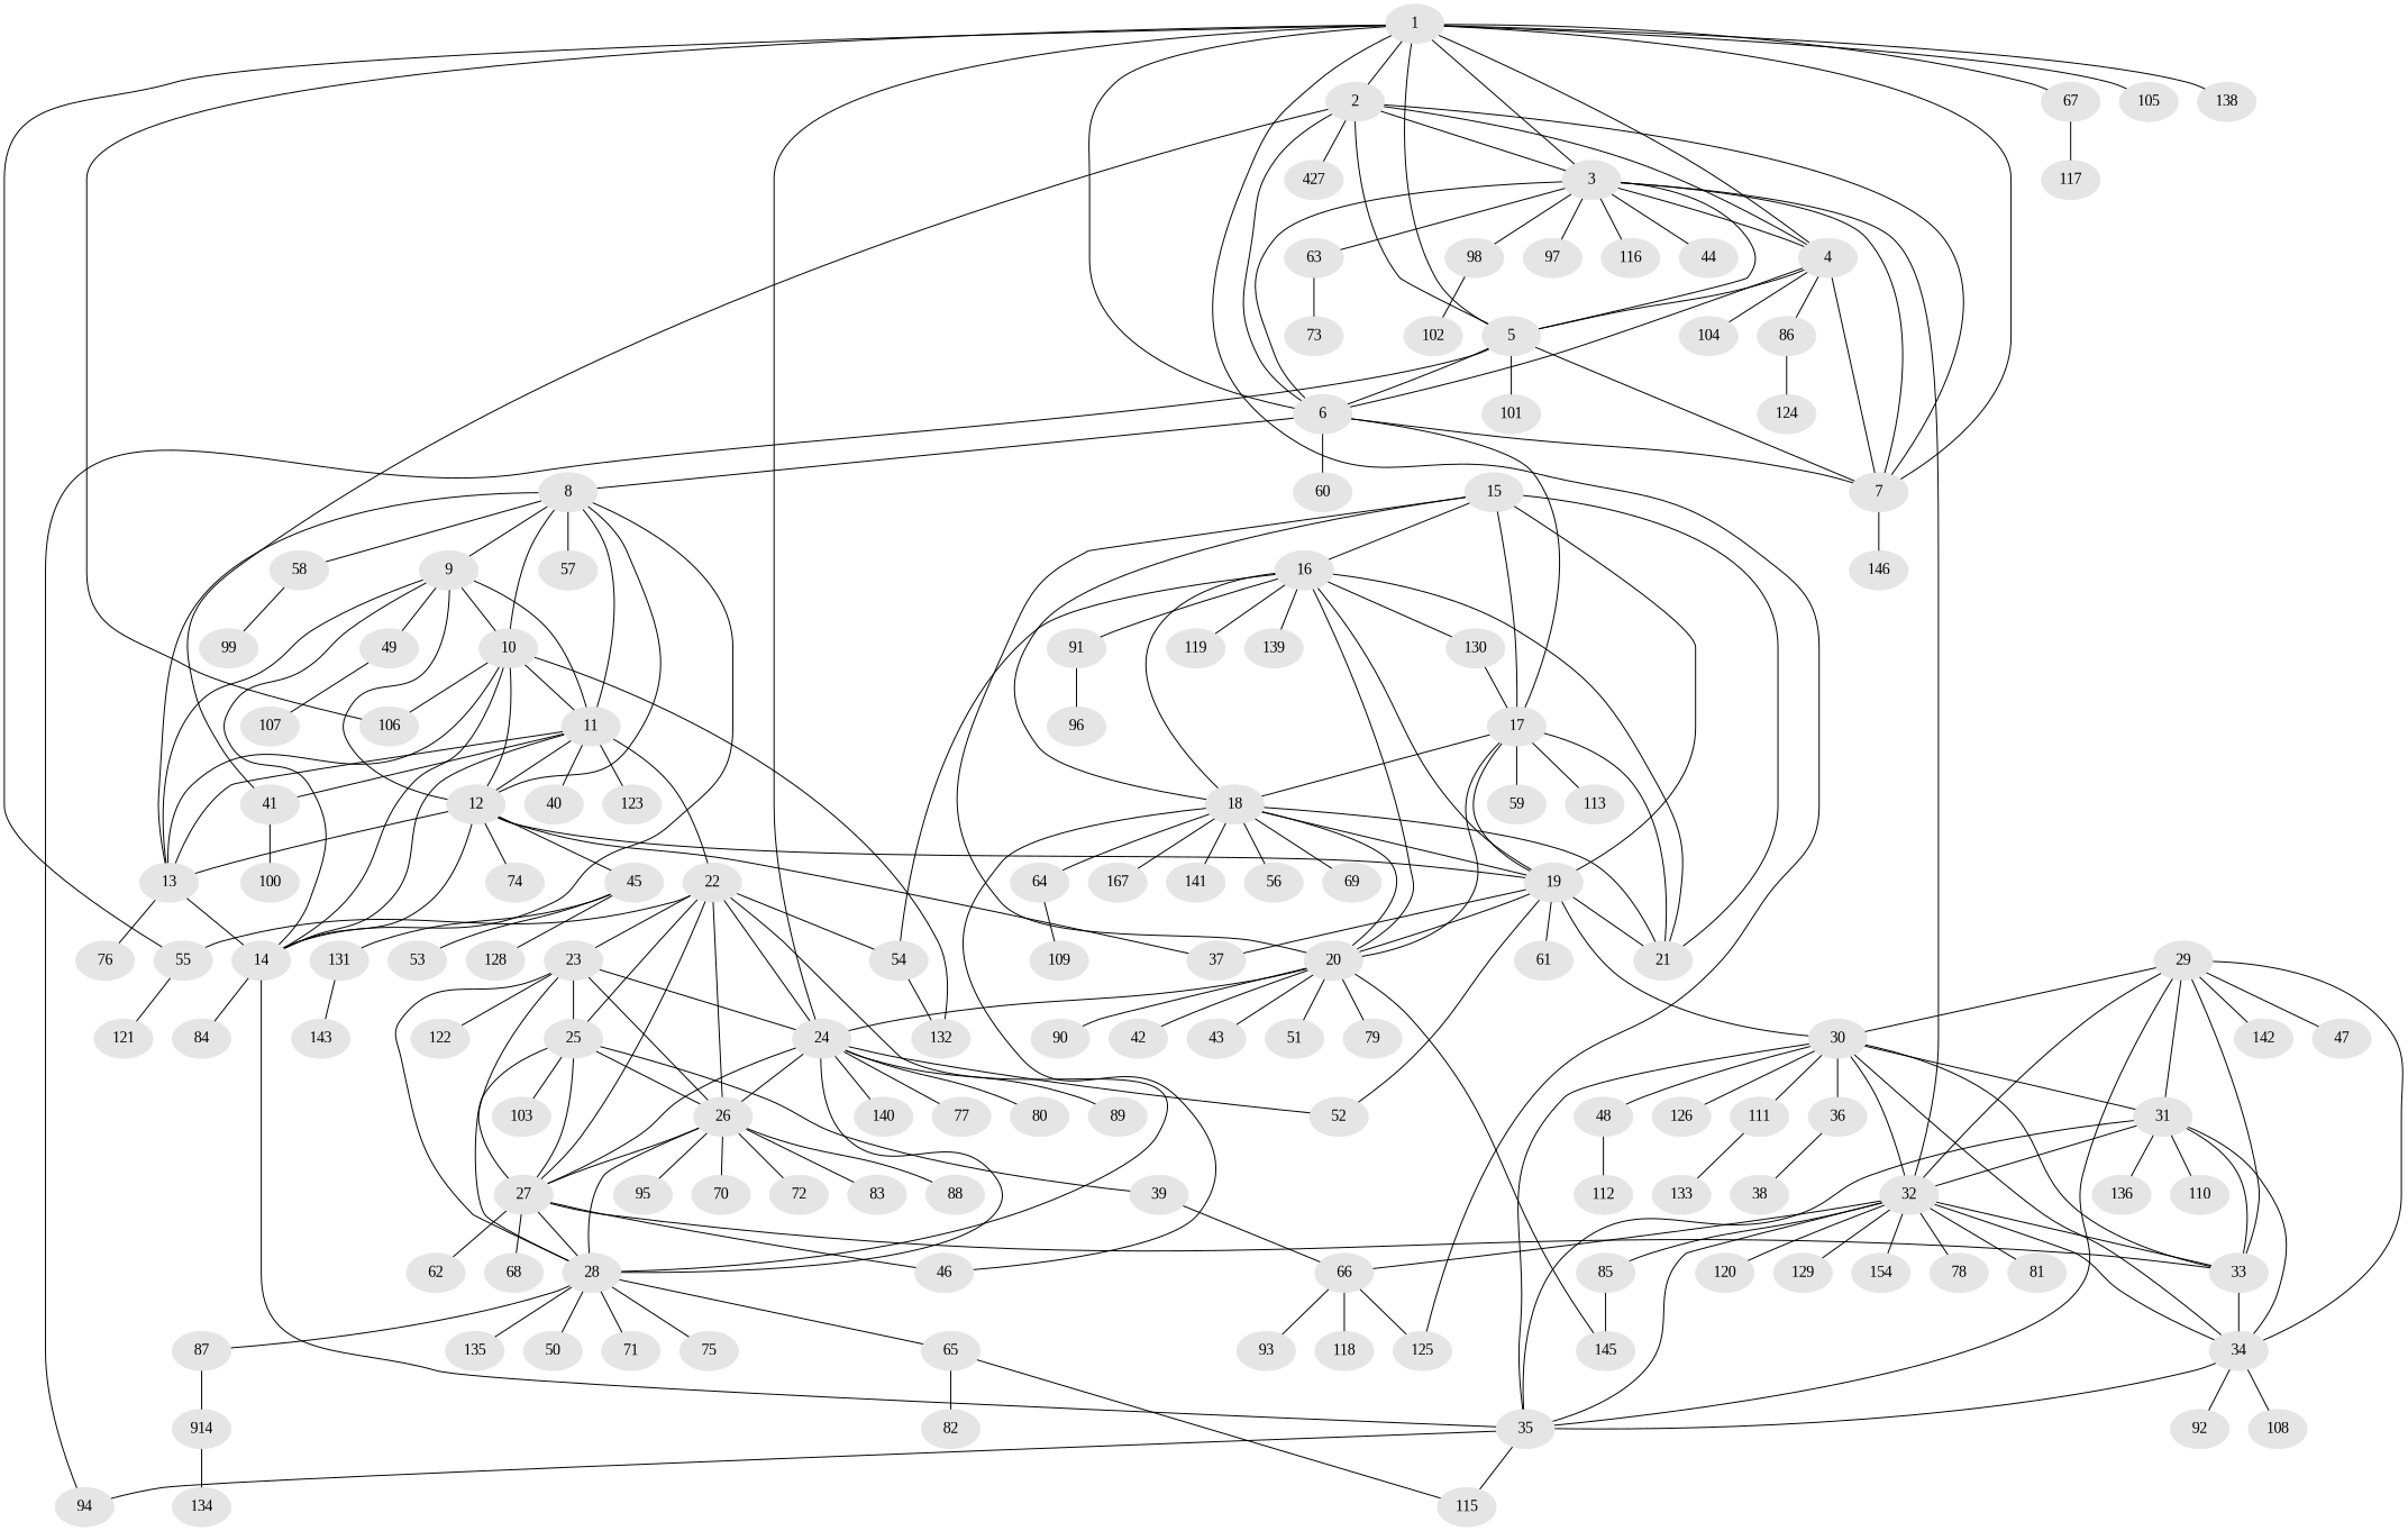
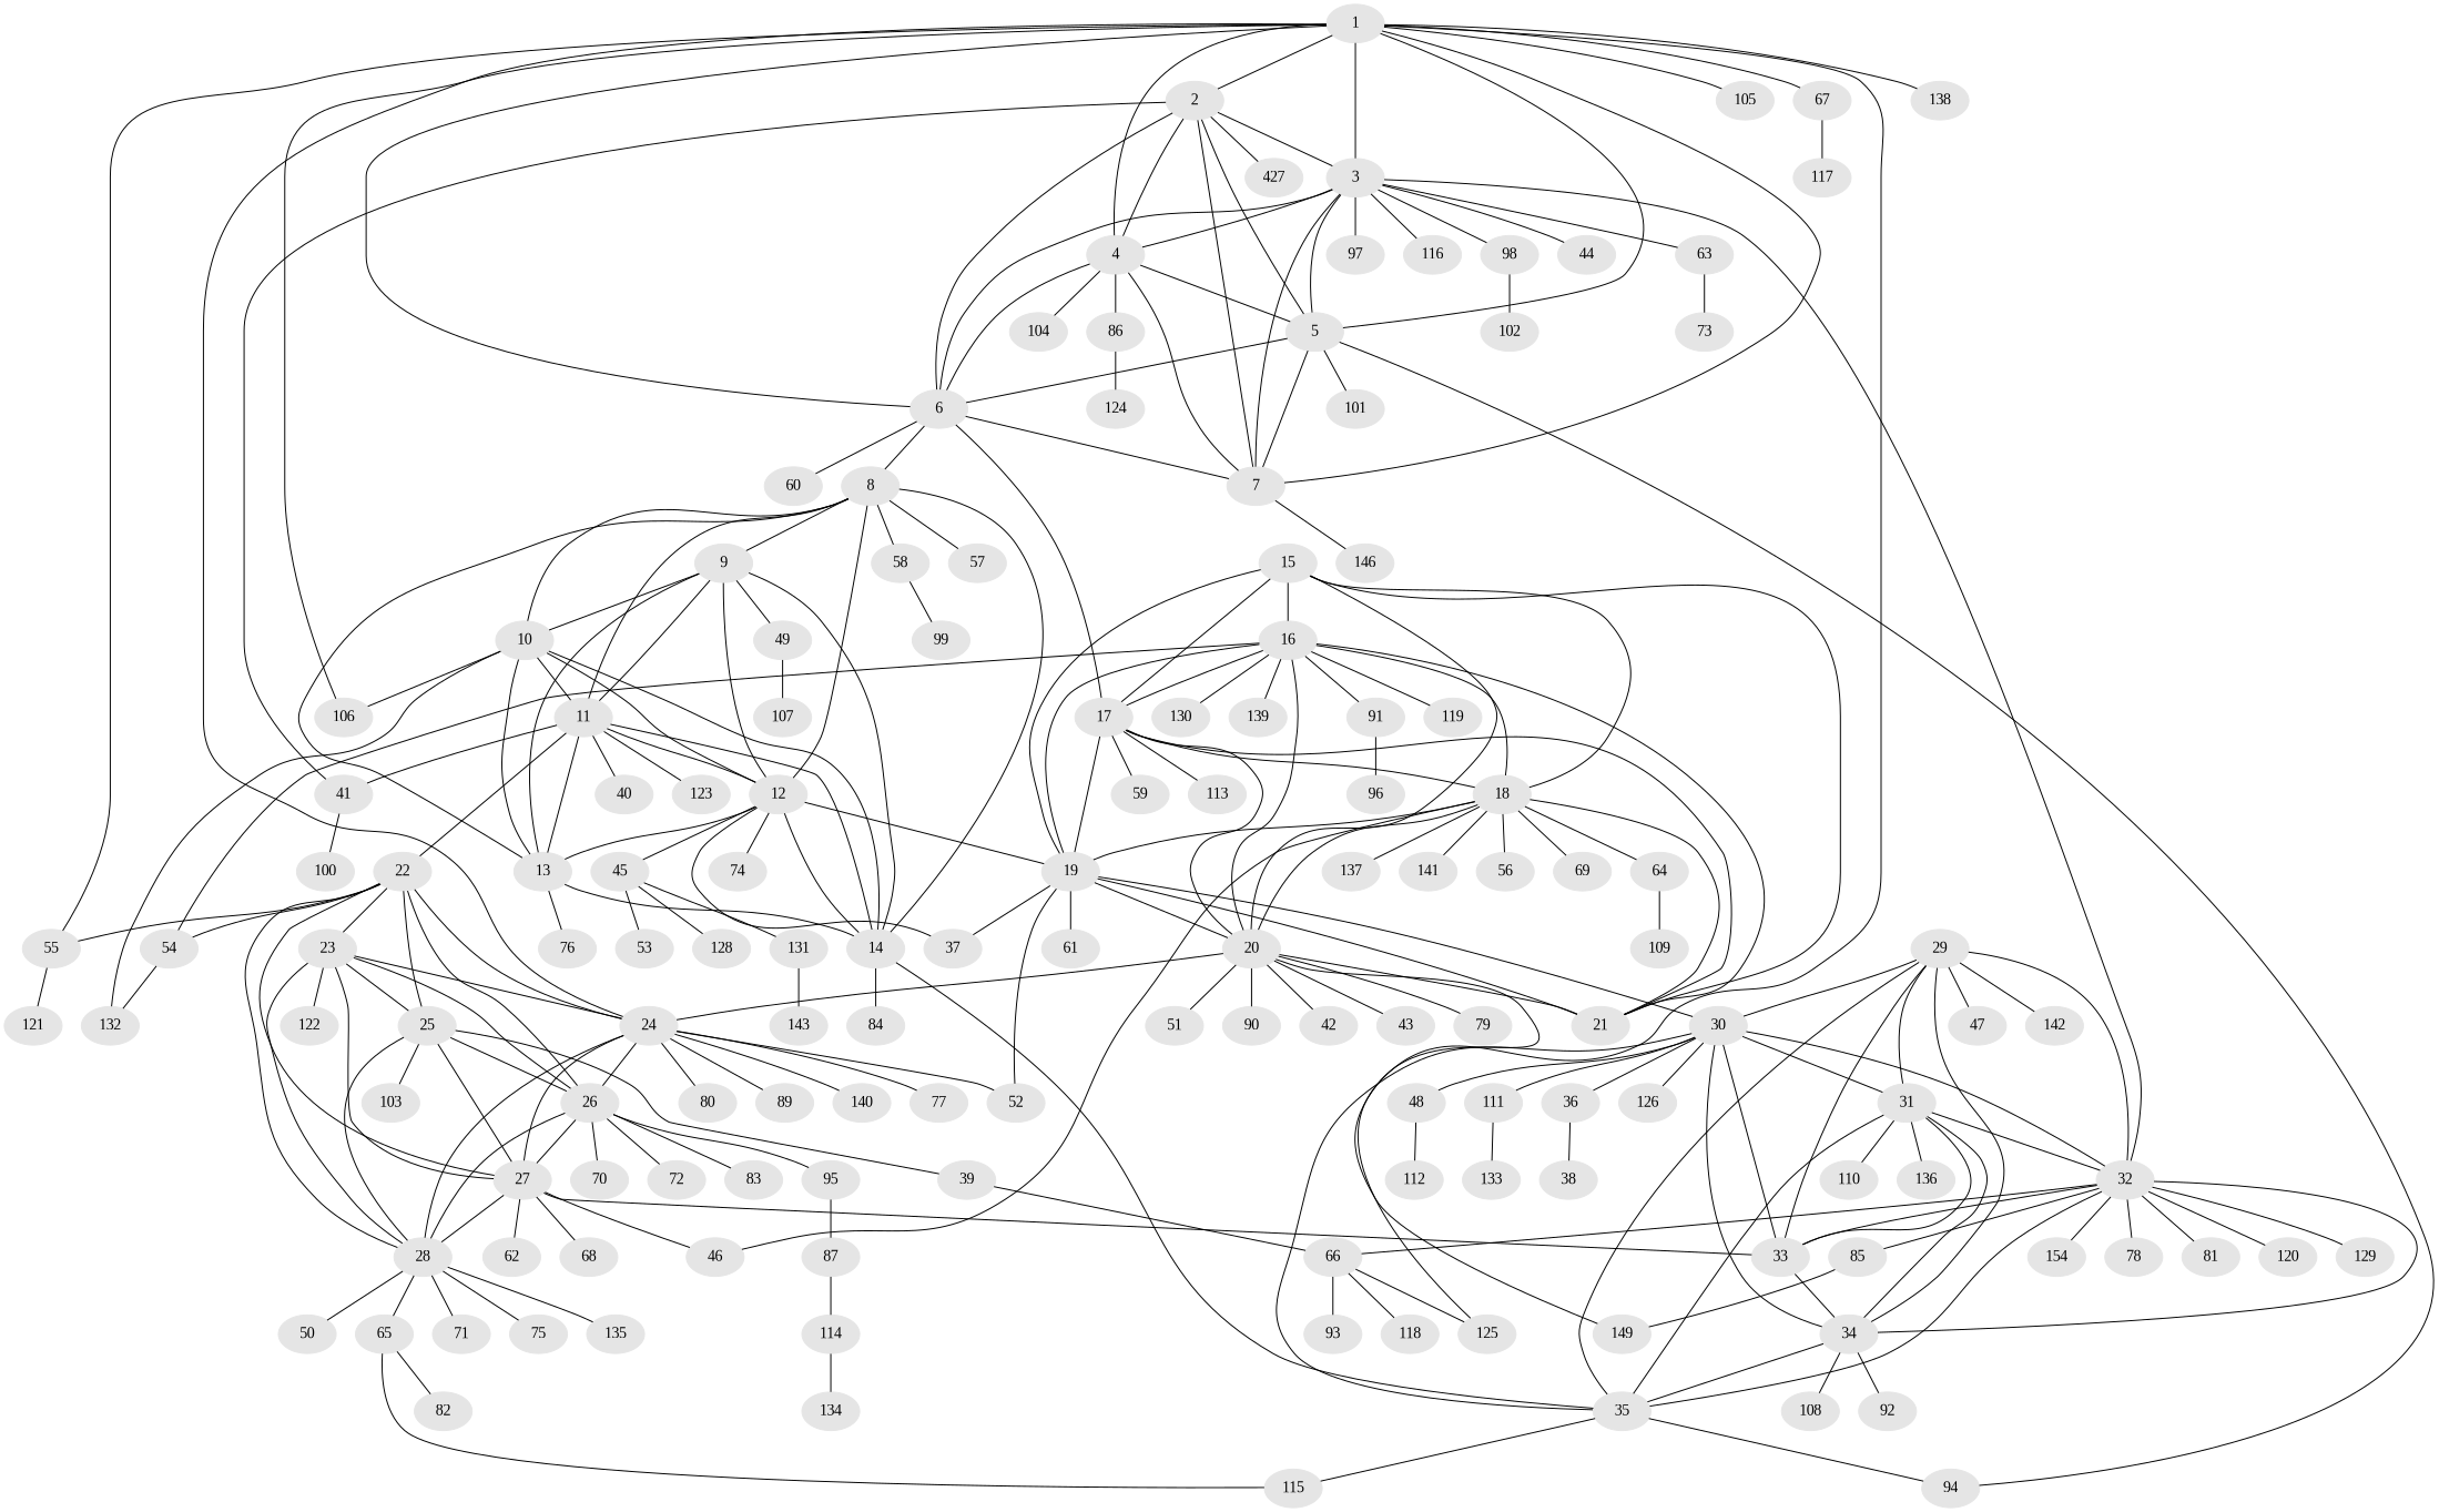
  graph {
    fontname="Liberation Serif"
    node [color=gray90 fontname="Liberation Serif" style=filled]
    edge [fontname="Liberation Serif"]
    1
    2
    3
    4
    5
    6
    7
    24
    55
    67
    105
    106
    125
    138
    41
    n16 [label=427]
    32
    44
    63
    97
    98
    116
    86
    104
    94
    101
    8
    17
    60
    146
    52
    26
    27
    28
    77
    80
    89
    140
    121
    117
    100
    35
    33
    34
    66
    78
    81
    85
    120
    129
    n51 [label=154]
    73
    102
    124
    9
    10
    11
    12
    13
    14
    57
    58
    19
    18
    20
    21
    59
    113
    49
    132
    22
    40
    123
    37
    45
    74
    76
    84
    99
    107
    54
    23
    25
    30
    61
    53
    128
    131
    115
    15
    16
    91
    119
    130
    139
    46
    56
    64
    69
-   137 [label=167]
+   137
    141
    42
    43
    51
    79
    90
-   145
+   145 [label=149]
    96
    109
    31
    36
    48
    111
    126
    122
    39
    103
    70
    72
    83
-   88
    95
    62
    68
    50
    65
    71
    75
    87
    135
    82
-   114 [label=914]
+   114
    29
    47
    142
    110
    136
    92
    108
    38
    112
    133
    93
    118
    143
    134
    1 -- 2
    1 -- 3
    1 -- 4
    1 -- 5
    1 -- 6
    1 -- 7
    1 -- 24
    1 -- 55
    1 -- 67
    1 -- 105
    1 -- 106
    1 -- 125
    1 -- 138
    2 -- 3
    2 -- 4
    2 -- 5
    2 -- 6
    2 -- 7
    2 -- 41
    2 -- n16
    3 -- 4
    3 -- 5
    3 -- 6
    3 -- 7
    3 -- 32
    3 -- 44
    3 -- 63
    3 -- 97
    3 -- 98
    3 -- 116
    4 -- 5
    4 -- 6
    4 -- 7
    4 -- 86
    4 -- 104
    5 -- 6
    5 -- 7
    5 -- 94
    5 -- 101
    6 -- 7
    6 -- 8
    6 -- 17
    6 -- 60
    7 -- 146
    24 -- 52
    24 -- 26
    24 -- 27
    24 -- 28
    24 -- 77
    24 -- 80
    24 -- 89
    24 -- 140
    55 -- 121
    67 -- 117
    41 -- 100
    32 -- 35
    32 -- 33
    32 -- 34
    32 -- 66
    32 -- 78
    32 -- 81
    32 -- 85
    32 -- 120
    32 -- 129
    32 -- n51
    63 -- 73
    98 -- 102
    86 -- 124
    8 -- 9
    8 -- 10
    8 -- 11
    8 -- 12
    8 -- 13
    8 -- 14
    8 -- 57
    8 -- 58
    17 -- 19
    17 -- 18
    17 -- 20
    17 -- 21
    17 -- 59
    17 -- 113
    26 -- 27
    26 -- 28
    26 -- 70
    26 -- 72
    26 -- 83
-   26 -- 88
    26 -- 95
    27 -- 28
    27 -- 33
    27 -- 46
    27 -- 62
    27 -- 68
    28 -- 50
    28 -- 65
    28 -- 71
    28 -- 75
-   28 -- 87
+   95 -- 87
    28 -- 135
    35 -- 94
    35 -- 115
    33 -- 34
    34 -- 35
    34 -- 92
    34 -- 108
    66 -- 125
    66 -- 93
    66 -- 118
    85 -- 145
    9 -- 10
    9 -- 11
    9 -- 12
    9 -- 13
    9 -- 14
    9 -- 49
    10 -- 106
    10 -- 11
    10 -- 12
    10 -- 13
    10 -- 14
    10 -- 132
    11 -- 41
    11 -- 12
    11 -- 13
    11 -- 14
    11 -- 22
    11 -- 40
    11 -- 123
    12 -- 13
    12 -- 14
    12 -- 19
    12 -- 37
    12 -- 45
    12 -- 74
    13 -- 14
    13 -- 76
    14 -- 35
    14 -- 84
    58 -- 99
    19 -- 52
    19 -- 20
    19 -- 21
    19 -- 37
    19 -- 30
    19 -- 61
    18 -- 19
    18 -- 20
    18 -- 21
    18 -- 46
    18 -- 56
    18 -- 64
    18 -- 69
    18 -- 137
    18 -- 141
    20 -- 24
+   20 -- 21
    20 -- 42
    20 -- 43
    20 -- 51
    20 -- 79
    20 -- 90
    20 -- 145
    49 -- 107
    22 -- 24
    22 -- 55
    22 -- 26
    22 -- 27
    22 -- 28
    22 -- 54
    22 -- 23
    22 -- 25
    45 -- 53
    45 -- 128
    45 -- 131
    54 -- 132
    23 -- 24
    23 -- 26
    23 -- 27
    23 -- 28
    23 -- 25
    23 -- 122
    25 -- 26
    25 -- 27
    25 -- 28
    25 -- 39
    25 -- 103
    30 -- 32
    30 -- 35
    30 -- 33
    30 -- 34
    30 -- 31
    30 -- 36
    30 -- 48
    30 -- 111
    30 -- 126
    131 -- 143
    15 -- 17
    15 -- 19
    15 -- 18
    15 -- 20
    15 -- 21
    15 -- 16
-   130 -- 17
+   16 -- 17
    16 -- 19
    16 -- 18
    16 -- 20
    16 -- 21
    16 -- 54
    16 -- 91
    16 -- 119
    16 -- 130
    16 -- 139
    91 -- 96
    64 -- 109
    31 -- 32
    31 -- 35
    31 -- 33
    31 -- 34
    31 -- 110
    31 -- 136
    36 -- 38
    48 -- 112
    111 -- 133
    39 -- 66
    65 -- 115
    65 -- 82
    87 -- 114
    114 -- 134
    29 -- 32
    29 -- 35
    29 -- 33
    29 -- 34
    29 -- 30
    29 -- 31
    29 -- 47
    29 -- 142
  }
